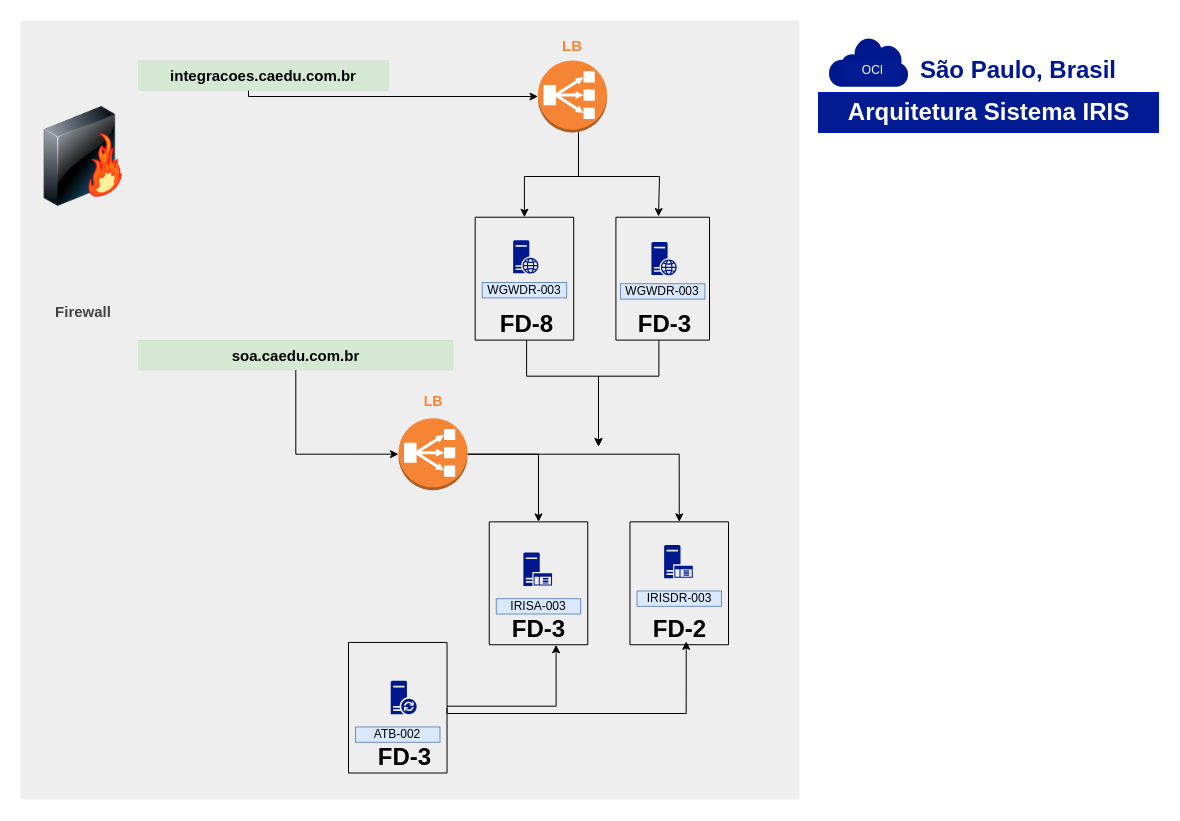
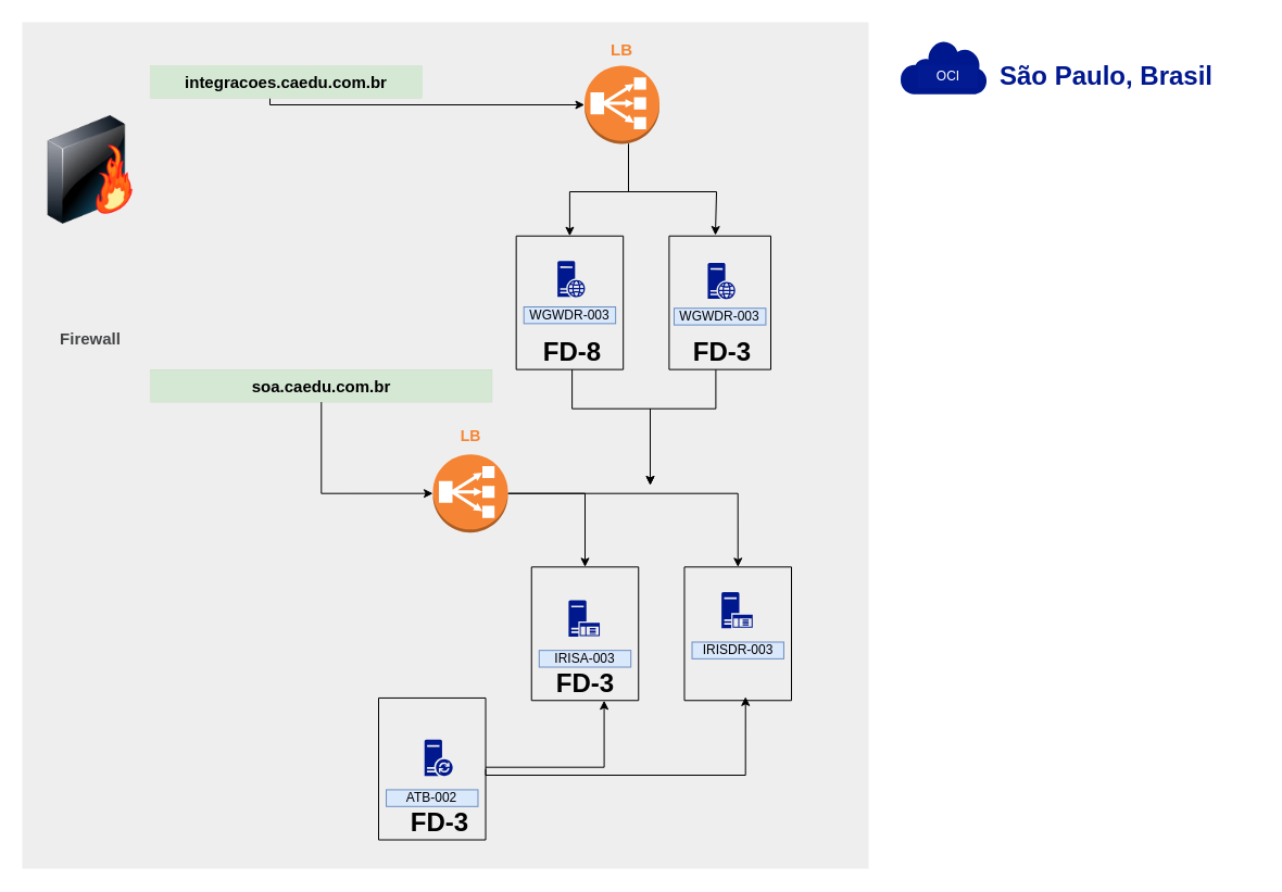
  <mxCell id="0" />
  <mxCell id="1" parent="0" />
  <mxCell id="2" value="" style="whiteSpace=wrap;html=1;aspect=fixed;fillColor=#eeeeee;strokeColor=none;" parent="1" vertex="1"><mxGeometry x="20" y="20" width="779" height="779" as="geometry" /></mxCell>
  <mxCell id="3" value="" style="sketch=0;aspect=fixed;pointerEvents=1;shadow=0;dashed=0;html=1;strokeColor=none;labelPosition=center;verticalLabelPosition=bottom;verticalAlign=top;align=center;fillColor=#00188D;shape=mxgraph.mscae.enterprise.internet" parent="1" vertex="1"><mxGeometry x="828" y="36.55" width="80" height="49.6" as="geometry" /></mxCell>
  <mxCell id="4" value="OCI" style="text;html=1;align=center;verticalAlign=middle;whiteSpace=wrap;rounded=0;fillColor=#021a92;strokeColor=none;fontColor=#ffffff;" parent="1" vertex="1"><mxGeometry x="844.5" y="59.15" width="55" height="21.4" as="geometry" /></mxCell>
  <mxCell id="5" style="edgeStyle=orthogonalEdgeStyle;rounded=0;orthogonalLoop=1;jettySize=auto;html=1;" parent="1" source="6" target="13" edge="1"><mxGeometry relative="1" as="geometry"><Array as="points"><mxPoint x="248" y="96" /></Array></mxGeometry></mxCell>
  <mxCell id="6" value="&lt;h1 style=&quot;font-size: 15px;&quot;&gt;integracoes.caedu.com.br&lt;/h1&gt;" style="text;html=1;align=center;verticalAlign=middle;whiteSpace=wrap;rounded=0;strokeWidth=0;fontSize=15;fillColor=#d5e8d4;strokeColor=#82b366;" parent="1" vertex="1"><mxGeometry x="138" y="60" width="250" height="30" as="geometry" /></mxCell>
  <mxCell id="7" value="&lt;h1 style=&quot;font-size: 15px;&quot;&gt;soa.caedu.com.br&lt;/h1&gt;" style="text;html=1;align=center;verticalAlign=middle;whiteSpace=wrap;rounded=0;strokeWidth=0;fontSize=15;fillColor=#d5e8d4;strokeColor=#82b366;" parent="1" vertex="1"><mxGeometry x="138" y="339.62" width="314.5" height="30" as="geometry" /></mxCell>
  <mxCell id="8" style="edgeStyle=orthogonalEdgeStyle;rounded=0;orthogonalLoop=1;jettySize=auto;html=1;" parent="1" source="10" target="24" edge="1"><mxGeometry relative="1" as="geometry"><mxPoint x="418" y="646" as="targetPoint" /></mxGeometry></mxCell>
  <mxCell id="9" style="edgeStyle=orthogonalEdgeStyle;rounded=0;orthogonalLoop=1;jettySize=auto;html=1;entryX=0.5;entryY=0;entryDx=0;entryDy=0;" parent="1" source="10" target="28" edge="1"><mxGeometry relative="1" as="geometry" /></mxCell>
  <mxCell id="10" value="" style="outlineConnect=0;dashed=0;verticalLabelPosition=bottom;verticalAlign=top;align=center;html=1;shape=mxgraph.aws3.classic_load_balancer;fillColor=#F58534;gradientColor=none;" parent="1" vertex="1"><mxGeometry x="398" y="417.68" width="69" height="72" as="geometry" /></mxCell>
  <mxCell id="11" style="edgeStyle=orthogonalEdgeStyle;rounded=0;orthogonalLoop=1;jettySize=auto;html=1;entryX=0.5;entryY=0;entryDx=0;entryDy=0;" parent="1" source="13" target="19" edge="1"><mxGeometry relative="1" as="geometry"><Array as="points"><mxPoint x="578" y="176" /><mxPoint x="524" y="176" /></Array></mxGeometry></mxCell>
  <mxCell id="12" style="edgeStyle=orthogonalEdgeStyle;rounded=0;orthogonalLoop=1;jettySize=auto;html=1;" parent="1" source="13" edge="1"><mxGeometry relative="1" as="geometry"><mxPoint x="658" y="216" as="targetPoint" /><Array as="points"><mxPoint x="578" y="176" /><mxPoint x="659" y="176" /><mxPoint x="659" y="216" /></Array></mxGeometry></mxCell>
  <mxCell id="13" value="" style="outlineConnect=0;dashed=0;verticalLabelPosition=bottom;verticalAlign=top;align=center;html=1;shape=mxgraph.aws3.classic_load_balancer;fillColor=#F58534;gradientColor=none;" parent="1" vertex="1"><mxGeometry x="537.52" y="60" width="69" height="72" as="geometry" /></mxCell>
  <mxCell id="14" value="" style="swimlane;startSize=0;" parent="1" vertex="1"><mxGeometry x="615.407" y="216.724" width="93.593" height="122.895" as="geometry" /></mxCell>
  <mxCell id="15" value="" style="sketch=0;aspect=fixed;pointerEvents=1;shadow=0;dashed=0;html=1;strokeColor=none;labelPosition=center;verticalLabelPosition=bottom;verticalAlign=top;align=center;fillColor=#00188D;shape=mxgraph.mscae.enterprise.web_server" parent="14" vertex="1"><mxGeometry x="35.537" y="24.724" width="25.333" height="33.333" as="geometry" /></mxCell>
  <mxCell id="16" style="edgeStyle=orthogonalEdgeStyle;rounded=0;orthogonalLoop=1;jettySize=auto;html=1;" parent="14" source="17" edge="1"><mxGeometry relative="1" as="geometry"><mxPoint x="-17.407" y="229.276" as="targetPoint" /><Array as="points"><mxPoint x="43" y="159" /><mxPoint x="-17" y="159" /></Array></mxGeometry></mxCell>
  <mxCell id="17" value="FD-3" style="text;strokeColor=none;fillColor=none;html=1;fontSize=24;fontStyle=1;verticalAlign=middle;align=center;" parent="14" vertex="1"><mxGeometry x="13.722" y="92.171" width="70.37" height="30.724" as="geometry" /></mxCell>
  <mxCell id="18" value="WGWDR-003" style="text;html=1;align=center;verticalAlign=middle;whiteSpace=wrap;rounded=0;fillColor=#dae8fc;strokeColor=#6c8ebf;" parent="14" vertex="1"><mxGeometry x="4.574" y="66.505" width="84.444" height="15.362" as="geometry" /></mxCell>
  <mxCell id="19" value="" style="swimlane;startSize=0;" parent="1" vertex="1"><mxGeometry x="474.667" y="216.724" width="98.519" height="122.895" as="geometry" /></mxCell>
  <mxCell id="20" value="" style="sketch=0;aspect=fixed;pointerEvents=1;shadow=0;dashed=0;html=1;strokeColor=none;labelPosition=center;verticalLabelPosition=bottom;verticalAlign=top;align=center;fillColor=#00188D;shape=mxgraph.mscae.enterprise.web_server" parent="19" vertex="1"><mxGeometry x="38" y="23.043" width="25.333" height="33.333" as="geometry" /></mxCell>
  <mxCell id="21" value="WGWDR-003" style="text;html=1;align=center;verticalAlign=middle;whiteSpace=wrap;rounded=0;fillColor=#dae8fc;strokeColor=#6c8ebf;" parent="19" vertex="1"><mxGeometry x="7.037" y="65.288" width="84.444" height="15.362" as="geometry" /></mxCell>
  <mxCell id="22" style="edgeStyle=orthogonalEdgeStyle;rounded=0;orthogonalLoop=1;jettySize=auto;html=1;" parent="19" source="23" edge="1"><mxGeometry relative="1" as="geometry"><mxPoint x="123.333" y="229.276" as="targetPoint" /><Array as="points"><mxPoint x="51" y="159" /><mxPoint x="123" y="159" /></Array></mxGeometry></mxCell>
  <mxCell id="23" value="FD-8" style="text;strokeColor=none;fillColor=none;html=1;fontSize=24;fontStyle=1;verticalAlign=middle;align=center;" parent="19" vertex="1"><mxGeometry x="16.185" y="92.171" width="70.37" height="30.724" as="geometry" /></mxCell>
  <mxCell id="24" value="" style="swimlane;startSize=0;" parent="1" vertex="1"><mxGeometry x="488.741" y="521.363" width="98.519" height="122.895" as="geometry" /></mxCell>
  <mxCell id="25" value="IRISA-003" style="text;html=1;align=center;verticalAlign=middle;whiteSpace=wrap;rounded=0;fillColor=#dae8fc;strokeColor=#6c8ebf;" parent="24" vertex="1"><mxGeometry x="7.037" y="76.809" width="84.444" height="15.362" as="geometry" /></mxCell>
  <mxCell id="26" value="FD-3" style="text;strokeColor=none;fillColor=none;html=1;fontSize=24;fontStyle=1;verticalAlign=middle;align=center;" parent="24" vertex="1"><mxGeometry x="14.074" y="92.171" width="70.37" height="30.724" as="geometry" /></mxCell>
  <mxCell id="27" value="" style="sketch=0;aspect=fixed;pointerEvents=1;shadow=0;dashed=0;html=1;strokeColor=none;labelPosition=center;verticalLabelPosition=bottom;verticalAlign=top;align=center;fillColor=#00188D;shape=mxgraph.mscae.enterprise.application_server" parent="24" vertex="1"><mxGeometry x="34.13" y="30.724" width="28.667" height="33.333" as="geometry" /></mxCell>
  <mxCell id="28" value="" style="swimlane;startSize=0;" parent="1" vertex="1"><mxGeometry x="629.481" y="521.363" width="98.519" height="122.895" as="geometry" /></mxCell>
  <mxCell id="29" value="IRISDR-003" style="text;html=1;align=center;verticalAlign=middle;whiteSpace=wrap;rounded=0;fillColor=#dae8fc;strokeColor=#6c8ebf;" parent="28" vertex="1"><mxGeometry x="7.037" y="69.129" width="84.444" height="15.362" as="geometry" /></mxCell>
- <mxCell id="30" value="FD-2" style="text;strokeColor=none;fillColor=none;html=1;fontSize=24;fontStyle=1;verticalAlign=middle;align=center;" parent="28" vertex="1"><mxGeometry x="14.074" y="92.171" width="70.37" height="30.724" as="geometry" /></mxCell>
  <mxCell id="31" value="" style="sketch=0;aspect=fixed;pointerEvents=1;shadow=0;dashed=0;html=1;strokeColor=none;labelPosition=center;verticalLabelPosition=bottom;verticalAlign=top;align=center;fillColor=#00188D;shape=mxgraph.mscae.enterprise.application_server" parent="28" vertex="1"><mxGeometry x="34.13" y="23.043" width="28.667" height="33.333" as="geometry" /></mxCell>
  <mxCell id="32" style="edgeStyle=orthogonalEdgeStyle;rounded=0;orthogonalLoop=1;jettySize=auto;html=1;entryX=0.75;entryY=1;entryDx=0;entryDy=0;" parent="1" source="33" target="26" edge="1"><mxGeometry relative="1" as="geometry"><mxPoint x="615.407" y="705.706" as="targetPoint" /><Array as="points"><mxPoint x="555.593" y="705.706" /></Array></mxGeometry></mxCell>
  <mxCell id="33" value="" style="swimlane;startSize=0;fillColor=default;" parent="1" vertex="1"><mxGeometry x="348" y="641.954" width="98.519" height="130.576" as="geometry" /></mxCell>
  <mxCell id="34" value="ATB-002" style="text;html=1;align=center;verticalAlign=middle;whiteSpace=wrap;rounded=0;fillColor=#dae8fc;strokeColor=#6c8ebf;" parent="33" vertex="1"><mxGeometry x="7.037" y="84.49" width="84.444" height="15.362" as="geometry" /></mxCell>
  <mxCell id="35" value="FD-3" style="text;strokeColor=none;fillColor=none;html=1;fontSize=24;fontStyle=1;verticalAlign=middle;align=center;" parent="33" vertex="1"><mxGeometry x="20.759" y="99.852" width="70.37" height="30.724" as="geometry" /></mxCell>
  <mxCell id="36" value="" style="sketch=0;aspect=fixed;pointerEvents=1;shadow=0;dashed=0;html=1;strokeColor=none;labelPosition=center;verticalLabelPosition=bottom;verticalAlign=top;align=center;fillColor=#00188D;shape=mxgraph.mscae.enterprise.database_synchronization;direction=east;" parent="33" vertex="1"><mxGeometry x="42.222" y="38.405" width="26" height="33.333" as="geometry" /></mxCell>
  <mxCell id="37" value="" style="line;strokeWidth=2;html=1;" parent="1" vertex="1"><mxGeometry x="601.333" y="521.366" width="14.074" as="geometry" /></mxCell>
  <mxCell id="38" style="edgeStyle=orthogonalEdgeStyle;rounded=0;orthogonalLoop=1;jettySize=auto;html=1;entryX=0.571;entryY=0.972;entryDx=0;entryDy=0;entryPerimeter=0;exitX=1;exitY=0.5;exitDx=0;exitDy=0;" parent="1" source="33" target="28" edge="1"><mxGeometry relative="1" as="geometry"><mxPoint x="562.63" y="651.939" as="targetPoint" /><mxPoint x="453.556" y="713.387" as="sourcePoint" /><Array as="points"><mxPoint x="447" y="713" /><mxPoint x="686" y="713" /></Array></mxGeometry></mxCell>
  <mxCell id="39" style="edgeStyle=orthogonalEdgeStyle;rounded=0;orthogonalLoop=1;jettySize=auto;html=1;entryX=0;entryY=0.5;entryDx=0;entryDy=0;entryPerimeter=0;" parent="1" source="7" target="10" edge="1"><mxGeometry relative="1" as="geometry" /></mxCell>
- <mxCell id="40" value="Arquitetura Sistema IRIS" style="text;strokeColor=#001DBC;fillColor=#021a92;html=1;fontSize=24;fontStyle=1;verticalAlign=middle;align=center;fontColor=#ffffff;" parent="1" vertex="1"><mxGeometry x="818" y="92" width="340" height="40" as="geometry" /></mxCell>
  <mxCell id="41" value="&lt;h1&gt;São Paulo, Brasil&lt;/h1&gt;" style="text;html=1;align=center;verticalAlign=middle;whiteSpace=wrap;rounded=0;fontColor=#00188f;" parent="1" vertex="1"><mxGeometry x="898" y="54.85" width="240" height="30" as="geometry" /></mxCell>
  <mxCell id="42" value="LB" style="text;html=1;align=center;verticalAlign=middle;whiteSpace=wrap;rounded=0;fontColor=#f58534;fontStyle=1;fontSize=14;" parent="1" vertex="1"><mxGeometry x="412.5" y="385.5" width="40" height="30" as="geometry" /></mxCell>
  <mxCell id="43" value="LB" style="text;html=1;align=center;verticalAlign=middle;whiteSpace=wrap;rounded=0;fontColor=#f58534;fontStyle=1;fontSize=15;" parent="1" vertex="1"><mxGeometry x="557.02" y="30" width="30" height="30" as="geometry" /></mxCell>
  <mxCell id="44" value="" style="image;html=1;image=img/lib/clip_art/networking/Firewall-page1_128x128.png" vertex="1" parent="1"><mxGeometry x="28" y="106" width="110" height="100" as="geometry" /></mxCell>
  <mxCell id="45" value="Firewall" style="text;html=1;align=center;verticalAlign=middle;whiteSpace=wrap;rounded=0;fontColor=#444547;fontStyle=1;fontSize=15;" vertex="1" parent="1"><mxGeometry x="48" y="296" width="70" height="30.72" as="geometry" /></mxCell>
